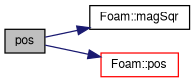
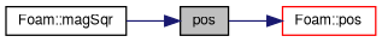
  digraph {
    rankdir=LR
    node [color=black fontname=FreeSans fontsize=10 shape=record]
    edge [color=midnightblue fontname=FreeSans fontsize=10 labelfontname=FreeSans labelfontsize=10 style=solid]
    n1 [fillcolor=grey75 fontcolor=black height=0.2 label=pos style=filled width=0.4]
    n2 [height=0.2 label="Foam::magSqr" width=0.4]
    n3 [color=red height=0.2 label="Foam::pos" width=0.4]
-   n1 -> n2
+   n2 -> n1
    n1 -> n3
  }
